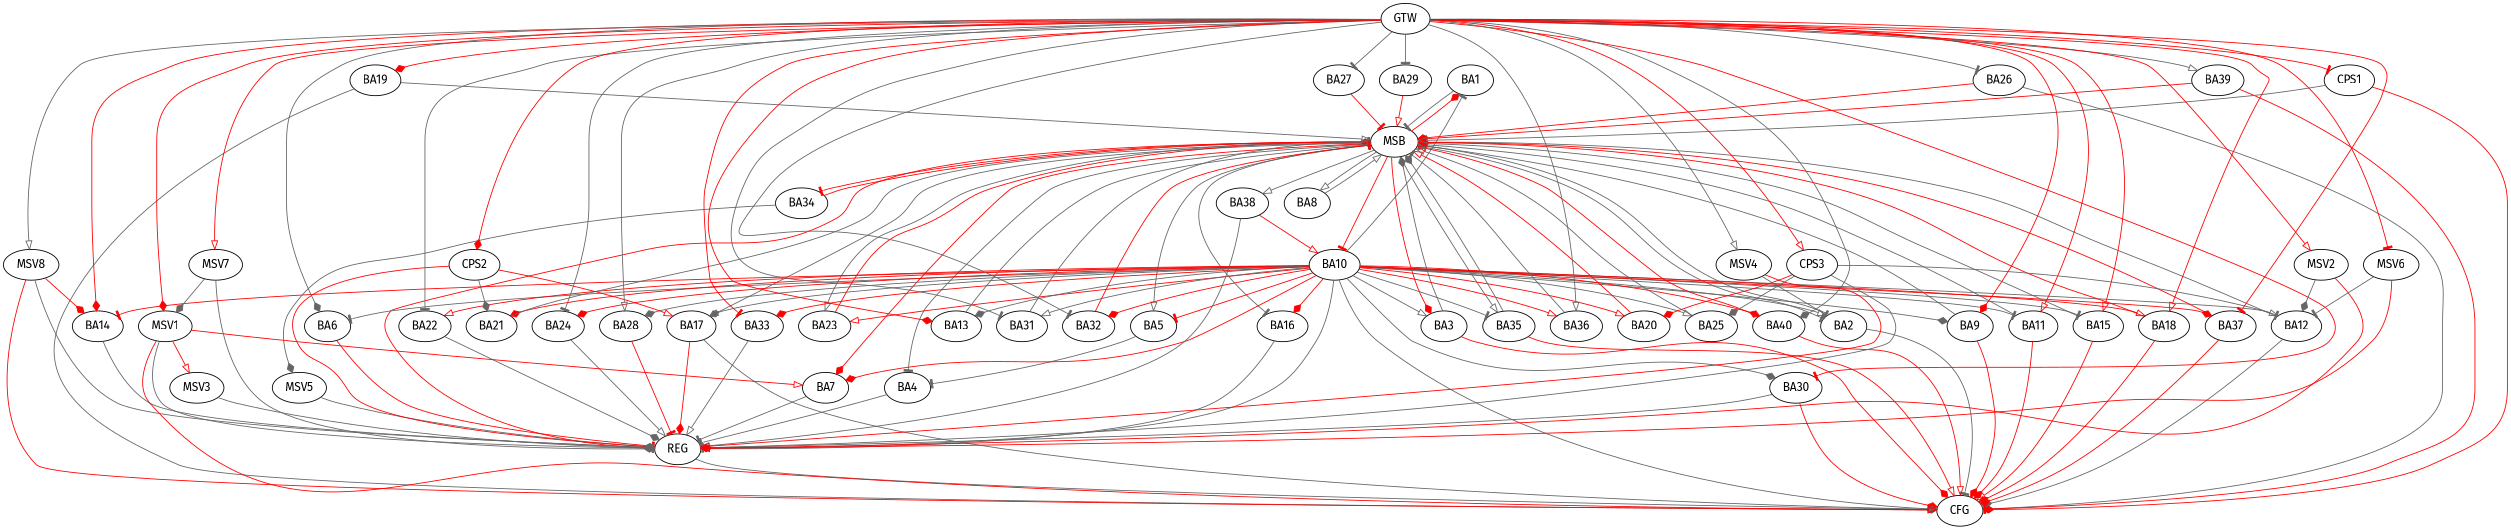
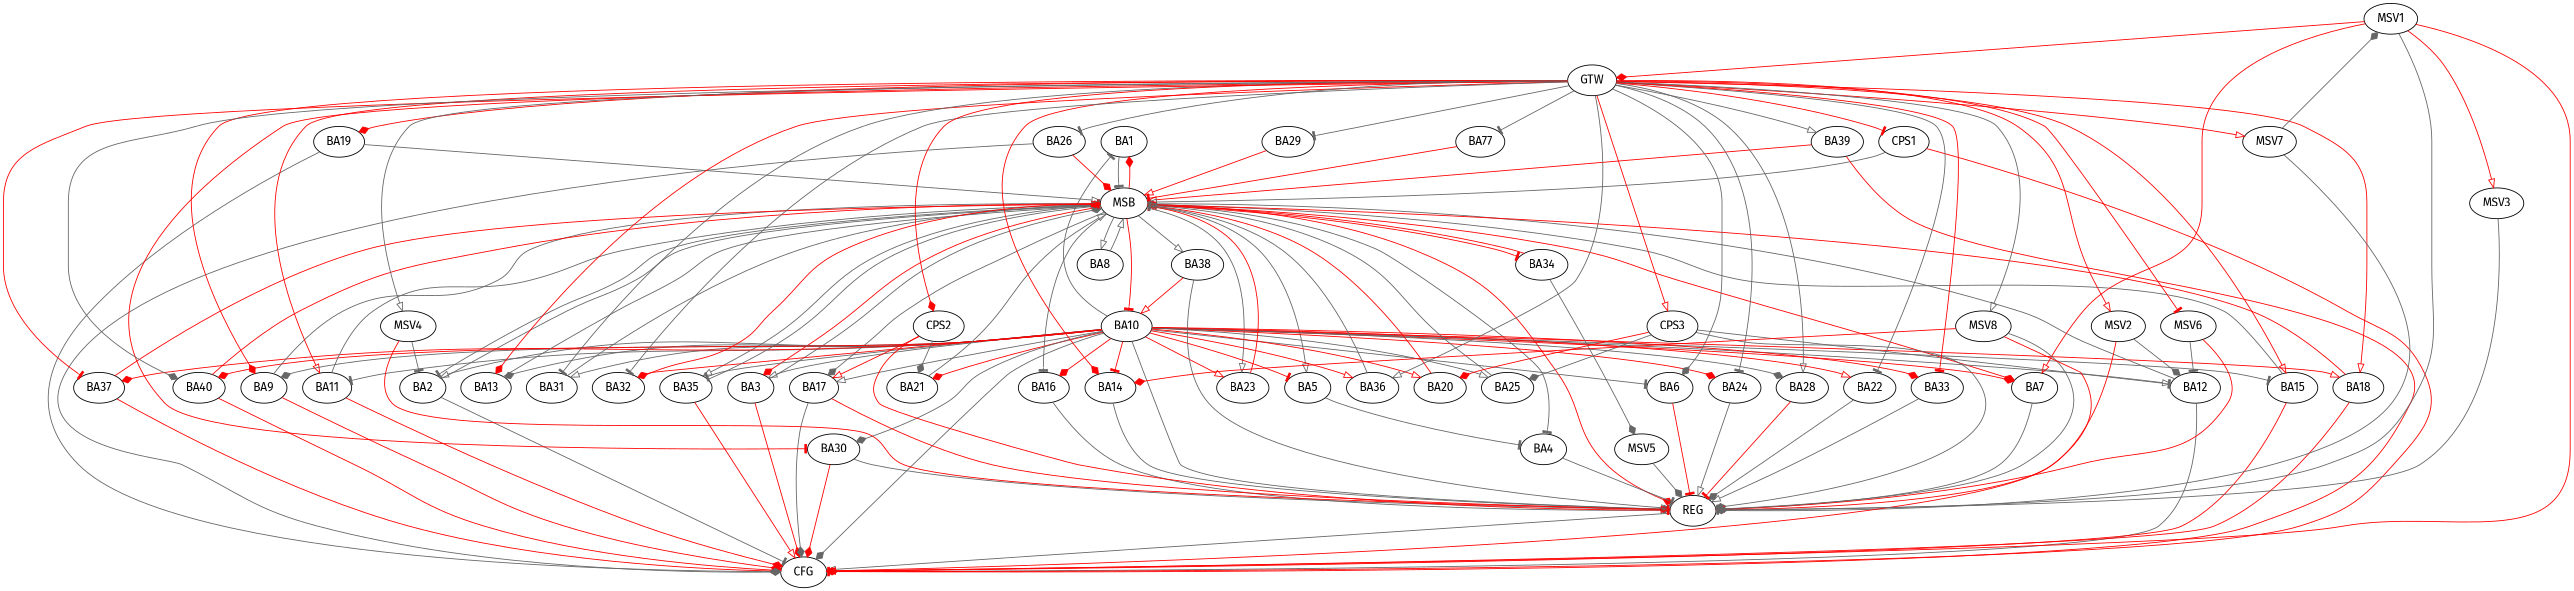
  strict digraph {
    fontname="Fira Sans"
    node [fontname="Fira Sans"]
    edge [arrowhead=diamond color=gray40 fontname="Fira Sans"]
    n1 [label=BA1]
    n2 [label=MSB]
    n3 [label=BA2]
    n4 [label=BA3]
    n5 [label=BA4]
    n6 [label=REG]
    n7 [label=BA5]
    n8 [label=BA7]
    n9 [label=BA8]
    n10 [label=BA10]
    n11 [label=BA16]
    n12 [label=BA17]
    n13 [label=BA23]
    n14 [label=BA35]
    n15 [label=BA34]
    n16 [label=BA38]
    n17 [label=CFG]
    n18 [label=BA6]
    n19 [label=BA9]
    n20 [label=BA11]
    n21 [label=BA12]
    n22 [label=BA13]
    n23 [label=BA14]
    n24 [label=BA15]
    n25 [label=BA18]
    n26 [label=BA20]
    n27 [label=BA21]
    n28 [label=BA22]
    n29 [label=BA24]
    n30 [label=BA25]
    n31 [label=BA28]
    n32 [label=BA30]
    n33 [label=BA31]
    n34 [label=BA32]
    n35 [label=BA33]
    n36 [label=BA36]
    n37 [label=BA37]
    n38 [label=BA40]
    n39 [label=BA19]
    n40 [label=BA26]
-   n41 [label=BA27]
+   n41 [label=BA77]
    n42 [label=BA29]
    n43 [label=MSV5]
    n44 [label=BA39]
    n45 [label=CPS1]
    n46 [label=CPS2]
    n47 [label=CPS3]
    n48 [label=GTW]
    n49 [label=MSV1]
    n50 [label=MSV2]
    n51 [label=MSV4]
    n52 [label=MSV6]
    n53 [label=MSV7]
    n54 [label=MSV8]
    n55 [label=MSV3]
    n1 -> n2 [arrowhead=tee]
    n2 -> n1 [color=red]
    n2 -> n3 [arrowhead=tee]
    n2 -> n4 [color=red]
    n2 -> n5 [arrowhead=tee]
    n2 -> n6 [color=red]
    n2 -> n7 [arrowhead=onormal]
    n2 -> n8 [color=red]
    n2 -> n9 [arrowhead=onormal]
    n2 -> n10 [arrowhead=tee color=red]
    n2 -> n11 [arrowhead=tee]
    n2 -> n12
    n2 -> n13 [arrowhead=onormal]
    n2 -> n14 [arrowhead=onormal]
    n2 -> n15 [arrowhead=tee color=red]
    n2 -> n16 [arrowhead=onormal]
    n3 -> n2
    n3 -> n17 [arrowhead=tee]
    n4 -> n2
    n4 -> n17 [color=red]
    n5 -> n6 [arrowhead=tee]
    n6 -> n17 [arrowhead=onormal]
    n7 -> n5 [arrowhead=tee]
    n8 -> n6 [arrowhead=tee]
    n9 -> n2 [arrowhead=onormal]
    n10 -> n1 [arrowhead=tee]
    n10 -> n3 [arrowhead=onormal]
    n10 -> n4 [arrowhead=onormal]
    n10 -> n6
    n10 -> n7 [arrowhead=tee color=red]
    n10 -> n8 [color=red]
    n10 -> n11 [color=red]
    n10 -> n12 [arrowhead=onormal]
    n10 -> n13 [arrowhead=onormal color=red]
    n10 -> n14 [arrowhead=tee]
    n10 -> n17
    n10 -> n18 [arrowhead=tee]
    n10 -> n19
    n10 -> n20 [arrowhead=tee]
    n10 -> n21 [arrowhead=onormal]
    n10 -> n22
    n10 -> n23 [arrowhead=tee color=red]
    n10 -> n24 [arrowhead=tee]
    n10 -> n25 [arrowhead=onormal color=red]
    n10 -> n26 [arrowhead=onormal color=red]
    n10 -> n27 [color=red]
    n10 -> n28 [arrowhead=onormal color=red]
    n10 -> n29 [color=red]
    n10 -> n30 [arrowhead=onormal]
    n10 -> n31
    n10 -> n32
    n10 -> n33 [arrowhead=onormal]
    n10 -> n34 [color=red]
    n10 -> n35 [color=red]
    n10 -> n36 [arrowhead=onormal color=red]
    n10 -> n37 [color=red]
    n10 -> n38 [color=red]
    n11 -> n6 [arrowhead=onormal]
    n12 -> n6 [color=red]
    n12 -> n17
    n13 -> n2 [arrowhead=tee color=red]
    n14 -> n2
    n14 -> n17 [arrowhead=onormal color=red]
    n15 -> n2 [color=red]
    n15 -> n43
    n16 -> n6 [arrowhead=onormal]
    n16 -> n10 [arrowhead=onormal color=red]
    n18 -> n6 [arrowhead=tee color=red]
    n19 -> n2 [arrowhead=tee]
    n19 -> n17 [color=red]
    n20 -> n2 [arrowhead=tee]
    n20 -> n17 [color=red]
    n21 -> n2 [arrowhead=tee]
    n21 -> n17
    n22 -> n2 [arrowhead=tee]
    n23 -> n6
    n24 -> n2
    n24 -> n17 [arrowhead=onormal color=red]
    n25 -> n2 [arrowhead=onormal color=red]
    n25 -> n17 [color=red]
    n26 -> n2 [arrowhead=onormal color=red]
    n27 -> n2 [arrowhead=onormal]
    n28 -> n6
    n29 -> n6 [arrowhead=onormal]
    n30 -> n2 [arrowhead=onormal]
    n31 -> n6 [arrowhead=tee color=red]
    n32 -> n6 [arrowhead=tee]
    n32 -> n17 [color=red]
    n33 -> n2 [arrowhead=tee]
    n34 -> n2 [arrowhead=tee color=red]
    n35 -> n6 [arrowhead=onormal]
    n36 -> n2 [arrowhead=tee]
    n37 -> n2 [color=red]
    n37 -> n17 [color=red]
    n38 -> n2 [arrowhead=onormal color=red]
    n38 -> n17 [arrowhead=onormal color=red]
    n39 -> n2 [arrowhead=onormal]
    n39 -> n17
    n40 -> n2 [color=red]
    n40 -> n17
    n41 -> n2 [arrowhead=tee color=red]
    n42 -> n2 [arrowhead=onormal color=red]
    n43 -> n6
    n44 -> n2 [arrowhead=onormal color=red]
    n44 -> n17 [arrowhead=tee color=red]
    n45 -> n2 [arrowhead=onormal]
    n45 -> n17 [color=red]
    n46 -> n6 [arrowhead=tee color=red]
    n46 -> n12 [arrowhead=onormal color=red]
    n46 -> n27
    n47 -> n6
    n47 -> n21 [arrowhead=tee]
    n47 -> n26 [color=red]
    n47 -> n30
    n48 -> n18
    n48 -> n19 [color=red]
    n48 -> n20 [arrowhead=onormal color=red]
    n48 -> n22 [color=red]
    n48 -> n23 [color=red]
    n48 -> n24 [arrowhead=onormal color=red]
    n48 -> n25 [arrowhead=onormal color=red]
    n48 -> n28 [arrowhead=tee]
    n48 -> n29 [arrowhead=tee]
    n48 -> n31 [arrowhead=onormal]
    n48 -> n32 [arrowhead=tee color=red]
    n48 -> n33 [arrowhead=tee]
    n48 -> n34 [arrowhead=tee]
    n48 -> n35 [arrowhead=tee color=red]
    n48 -> n36 [arrowhead=onormal]
    n48 -> n37 [arrowhead=tee color=red]
    n48 -> n38
    n48 -> n39 [color=red]
    n48 -> n40 [arrowhead=tee]
    n48 -> n41 [arrowhead=tee]
    n48 -> n42 [arrowhead=tee]
    n48 -> n44 [arrowhead=onormal]
    n48 -> n45 [arrowhead=tee color=red]
    n48 -> n46 [color=red]
    n48 -> n47 [arrowhead=onormal color=red]
-   n48 -> n49 [color=red]
+   n49 -> n48 [color=red]
    n48 -> n50 [arrowhead=onormal color=red]
    n48 -> n51 [arrowhead=onormal]
    n48 -> n52 [arrowhead=tee color=red]
    n48 -> n53 [arrowhead=onormal color=red]
    n48 -> n54 [arrowhead=onormal]
    n49 -> n6 [arrowhead=tee]
    n49 -> n8 [arrowhead=onormal color=red]
    n49 -> n17 [arrowhead=onormal color=red]
    n49 -> n55 [arrowhead=onormal color=red]
    n50 -> n6 [color=red]
    n50 -> n21
    n51 -> n3 [arrowhead=tee]
    n51 -> n6 [arrowhead=onormal color=red]
    n52 -> n6 [arrowhead=onormal color=red]
    n52 -> n21 [arrowhead=tee]
    n53 -> n6
    n53 -> n49
    n54 -> n6
    n54 -> n17 [arrowhead=onormal color=red]
    n54 -> n23 [color=red]
    n55 -> n6
  }
